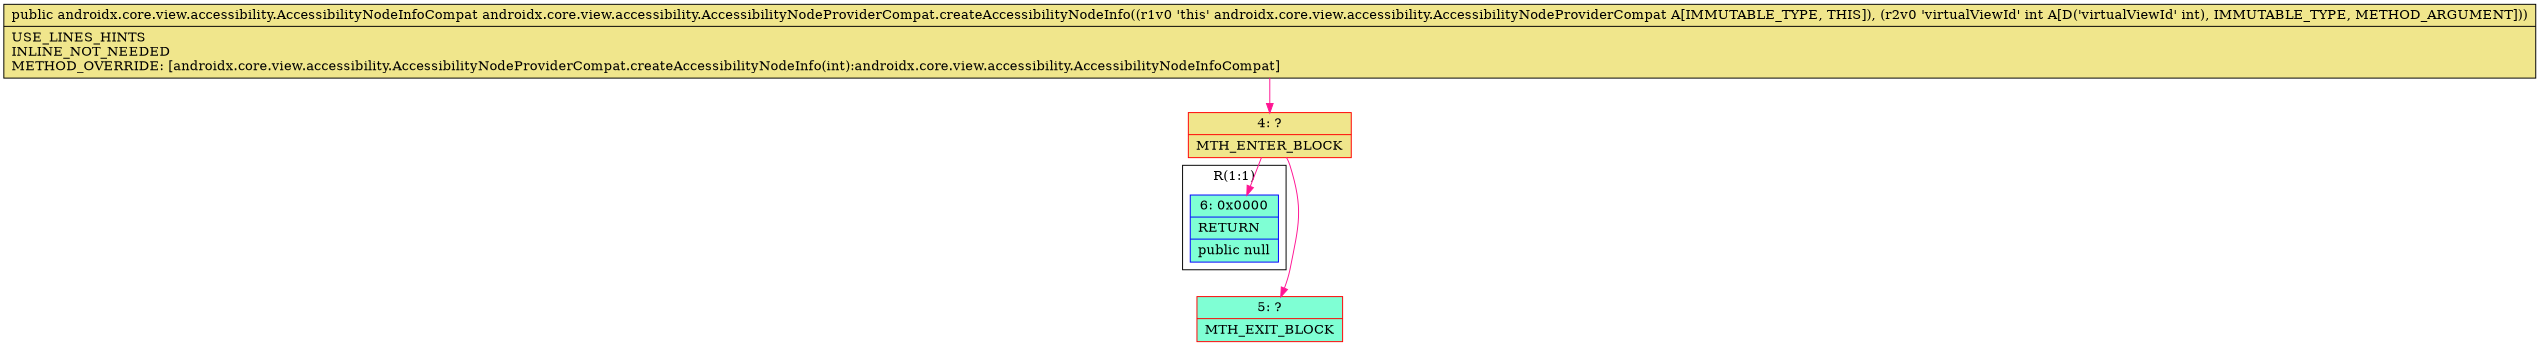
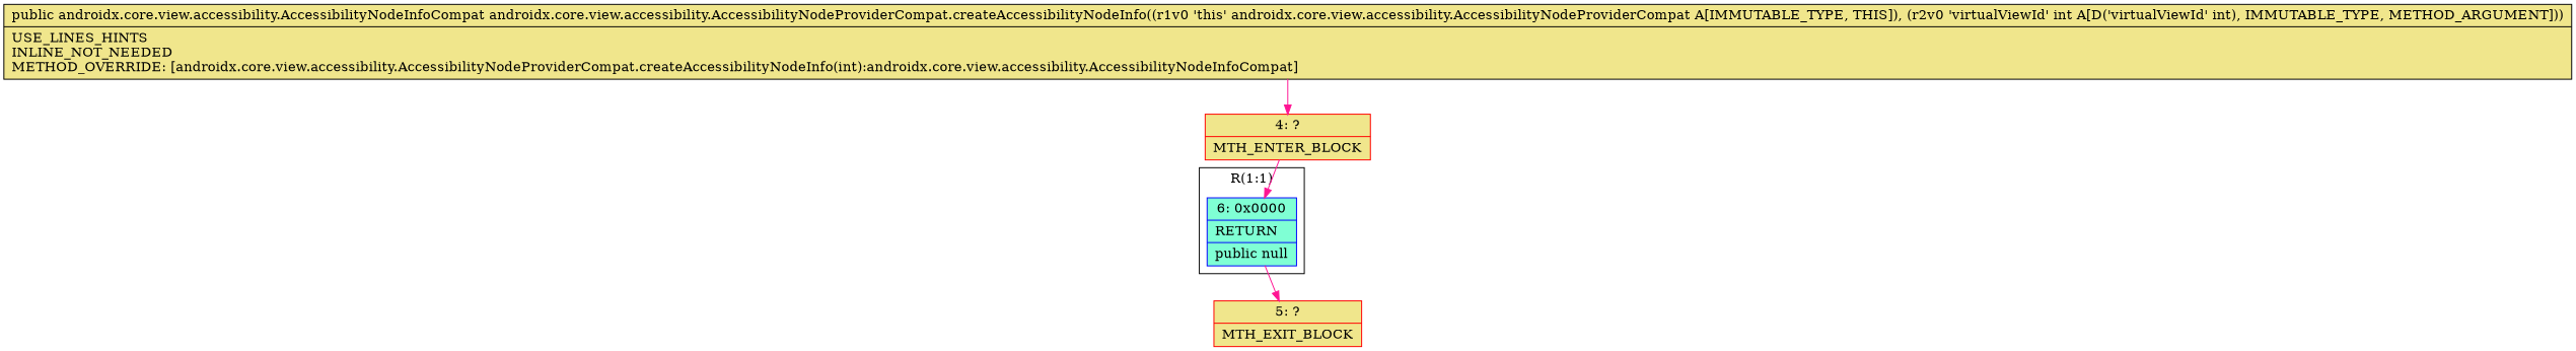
  digraph {
    node [color=red fillcolor=aquamarine shape=record style=filled]
    edge [color=deeppink]
    n1 [color=blue label="{6\:\ 0x0000|RETURN\l|public null\l}"]
-   n2 [label="{5\:\ ?|MTH_EXIT_BLOCK\l}"]
+   n2 [fillcolor=khaki label="{5\:\ ?|MTH_EXIT_BLOCK\l}"]
    n3 [fillcolor=khaki label="{4\:\ ?|MTH_ENTER_BLOCK\l}"]
    n4 [fillcolor=khaki label="{public androidx.core.view.accessibility.AccessibilityNodeInfoCompat androidx.core.view.accessibility.AccessibilityNodeProviderCompat.createAccessibilityNodeInfo((r1v0 'this' androidx.core.view.accessibility.AccessibilityNodeProviderCompat A[IMMUTABLE_TYPE, THIS]), (r2v0 'virtualViewId' int A[D('virtualViewId' int), IMMUTABLE_TYPE, METHOD_ARGUMENT]))  | USE_LINES_HINTS\lINLINE_NOT_NEEDED\lMETHOD_OVERRIDE: [androidx.core.view.accessibility.AccessibilityNodeProviderCompat.createAccessibilityNodeInfo(int):androidx.core.view.accessibility.AccessibilityNodeInfoCompat]\l}" color=""]
    subgraph cluster_1 {
      label="R(1:1)"
      n1
    }
-   n3 -> n2
+   n1 -> n2
    n3 -> n1
    n4 -> n3
  }
